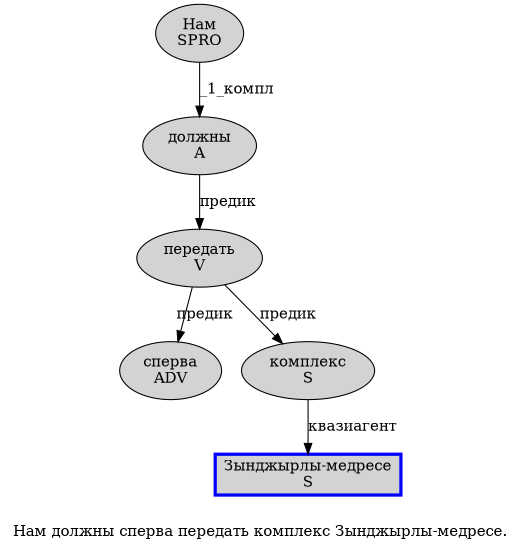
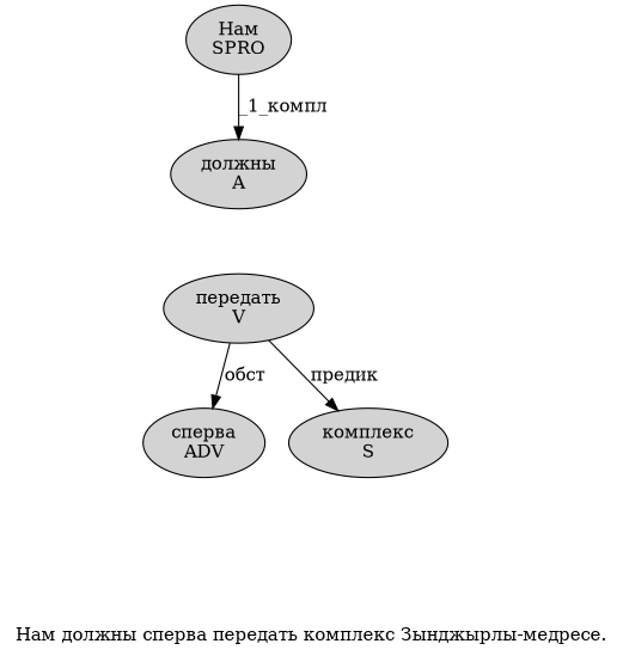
  digraph {
    label="Нам должны сперва передать комплекс Зынджырлы-медресе."
    node [fillcolor=lightgray penwidth=1 shape=ellipse style=filled]
    n1 [label="Нам\nSPRO"]
    n2 [label="должны\nA"]
    n3 [label="передать\nV"]
    n4 [label="сперва\nADV"]
    n5 [label="комплекс\nS"]
-   n6 [color=blue label="Зынджырлы-медресе\nS" penwidth=3 shape=box]
    n1 -> n2 [label="_1_компл"]
-   n2 -> n3 [label="предик"]
-   n3 -> n4 [label="предик"]
+   n3 -> n4 [label="обст"]
    n3 -> n5 [label="предик"]
-   n5 -> n6 [label="квазиагент"]
  }
